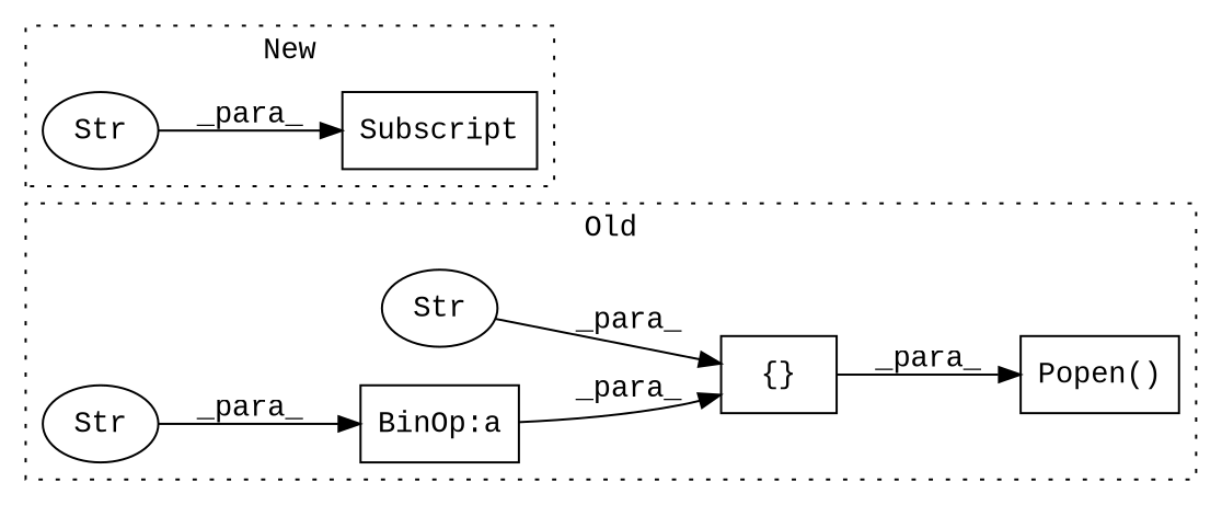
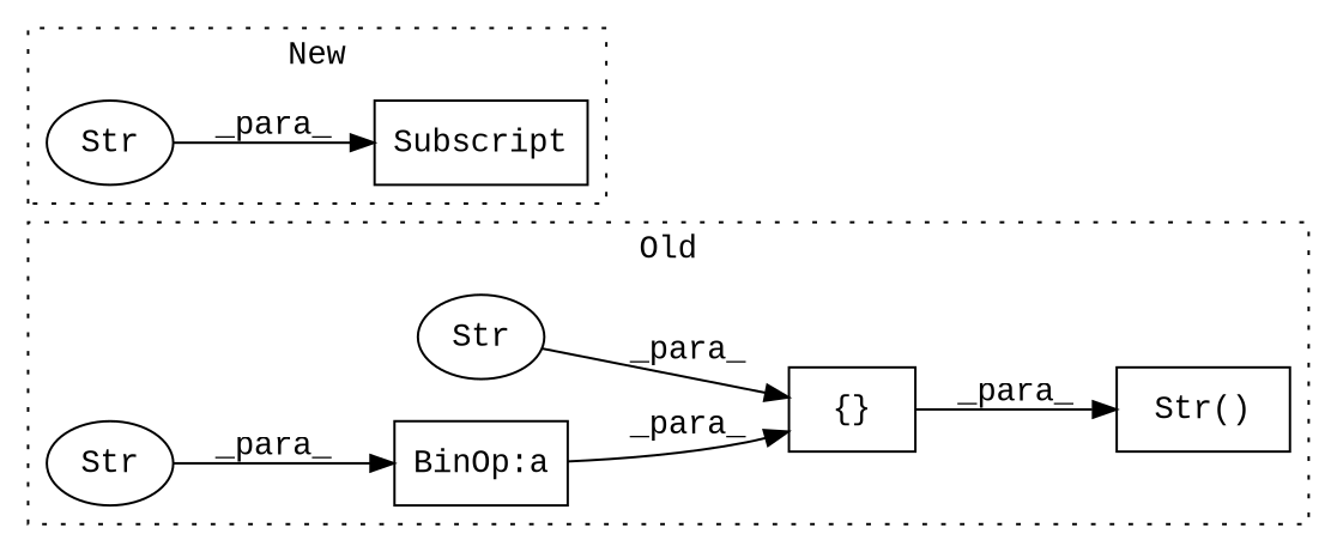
  digraph {
    rankdir=LR
    fontname="Liberation Mono"
    node [a=66 l=7 shape=box fontname="Liberation Mono"]
    edge [fontname="Liberation Mono"]
-   n1 [a=75 l="17,25" label="Popen()" s="2275,2546"]
+   n1 [a=75 l="17,25" label="Str()" s="2275,2546"]
    n2 [a=82 l=3 label="BinOp:a" s=2527]
    n3 [a=59 l="1,0" label="{}" s="2292,2545"]
    n4 [l=4 label=Str s=2331 shape=ellipse]
    n5 [label=Str s=2520 shape=ellipse]
    n6 [a=63 l="14,0" label=Subscript s="2392,0"]
    n7 [label=Str s=2398 shape=ellipse]
    subgraph cluster_1 {
      label=Old
      style=dotted
      n1
      n2
      n3
      n4
      n5
    }
    subgraph cluster_2 {
      label=New
      style=dotted
      n6
      n7
    }
    n2 -> n3 [label=_para_]
    n3 -> n1 [label=_para_]
    n4 -> n3 [label=_para_]
    n5 -> n2 [label=_para_]
    n7 -> n6 [label=_para_]
  }
